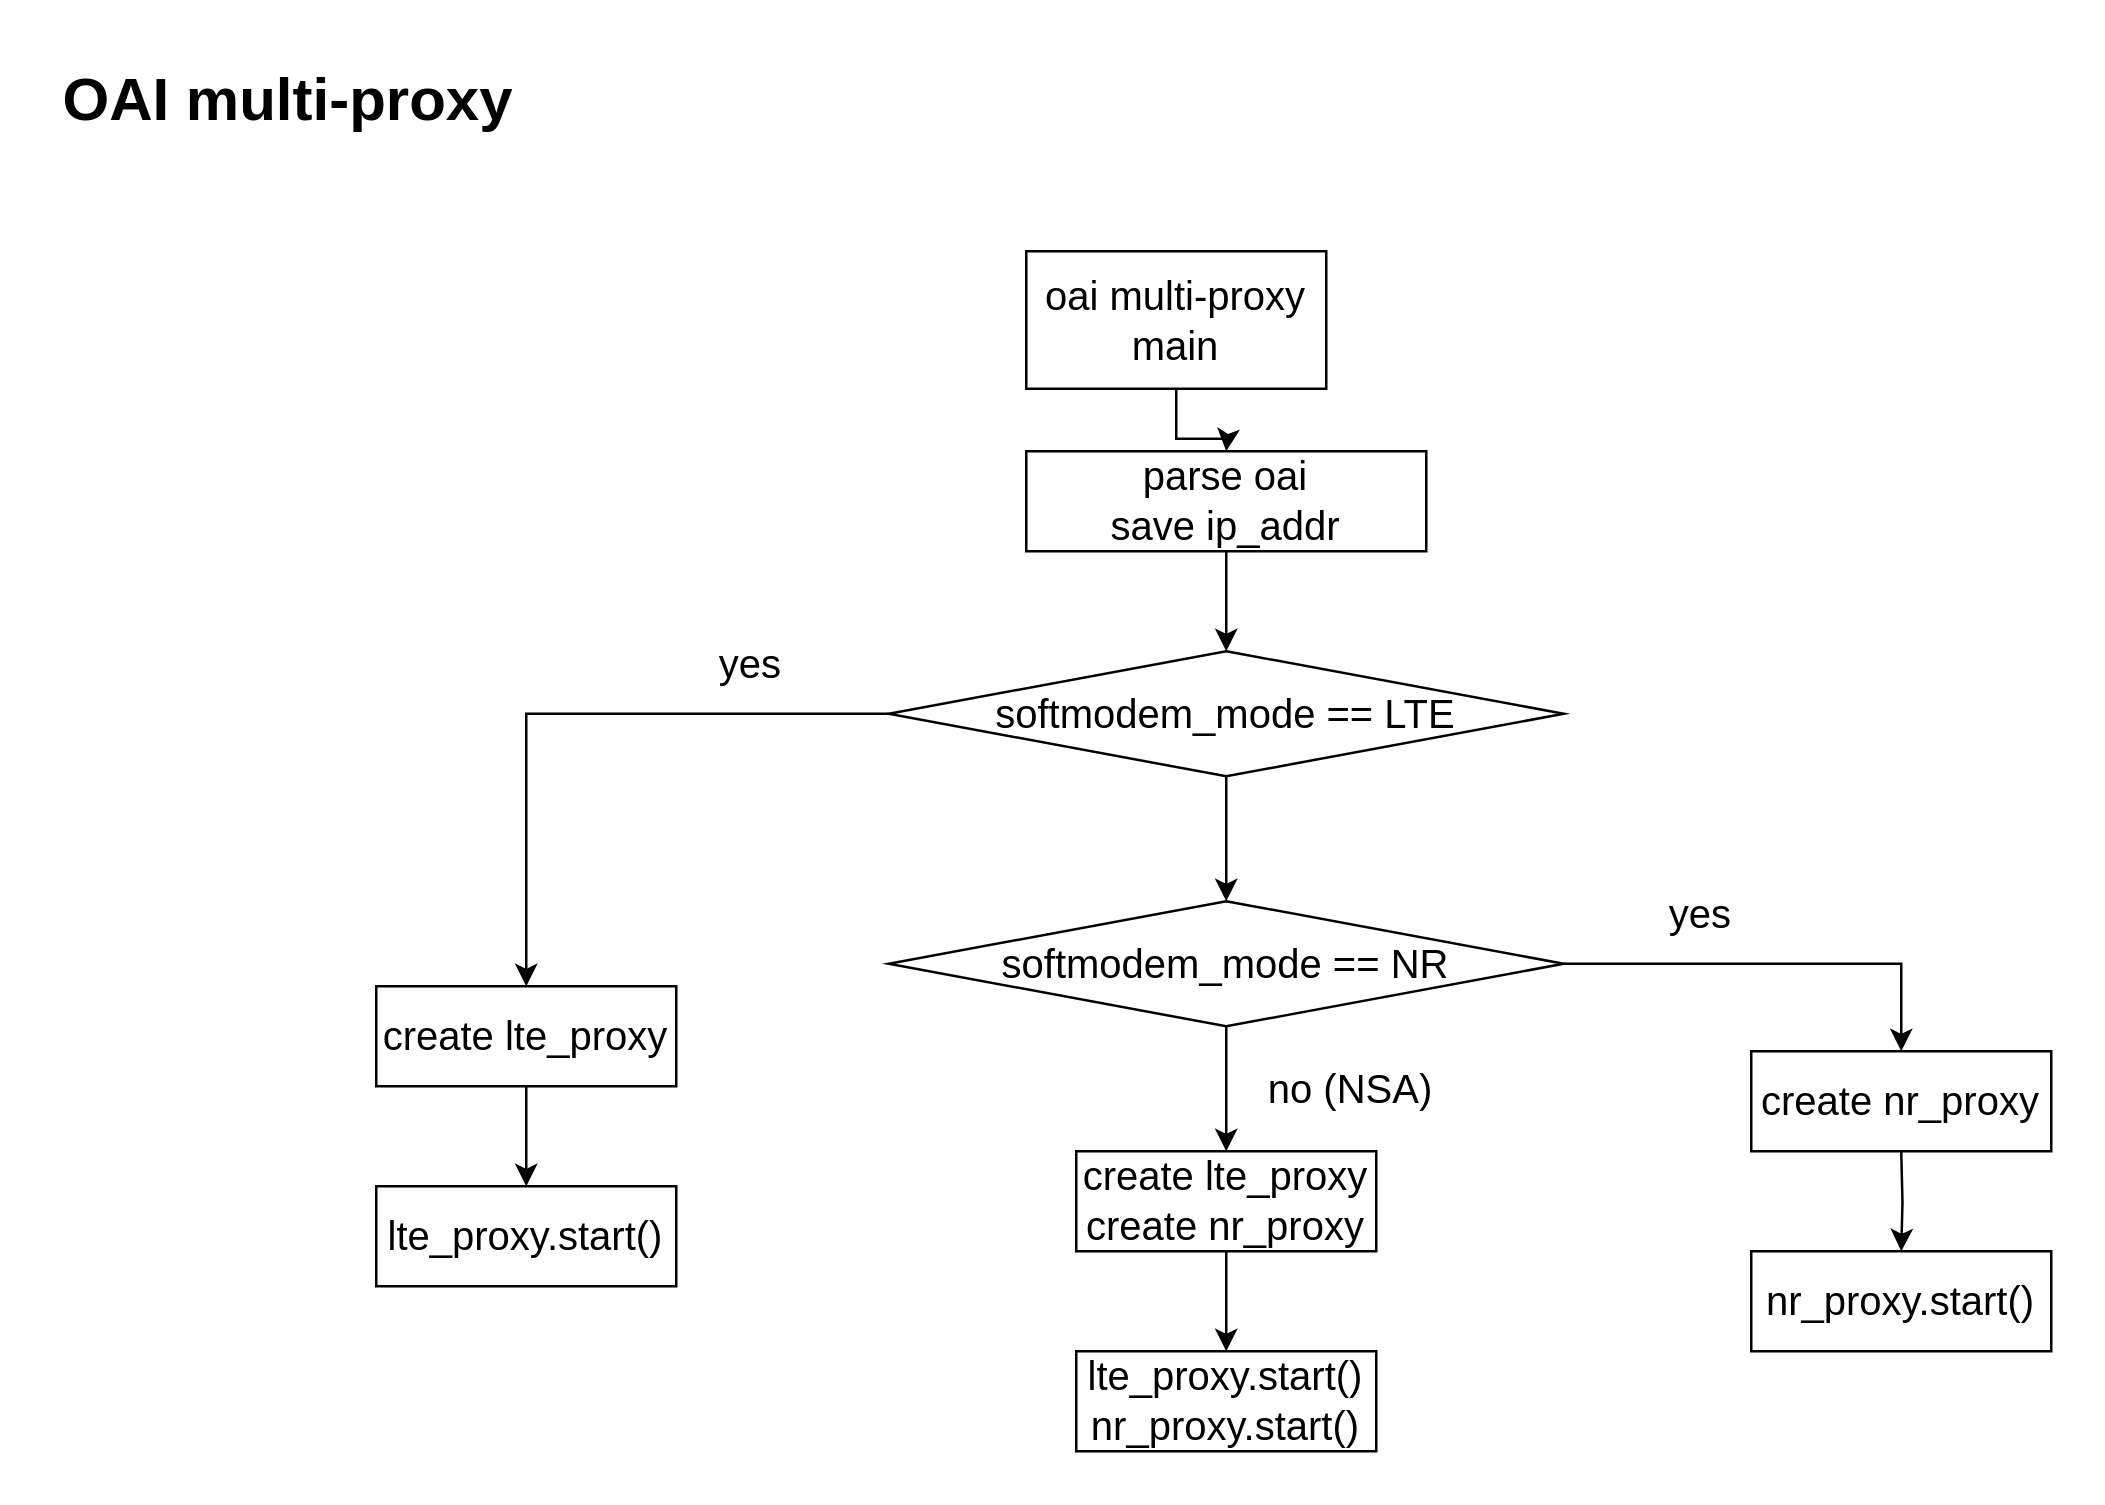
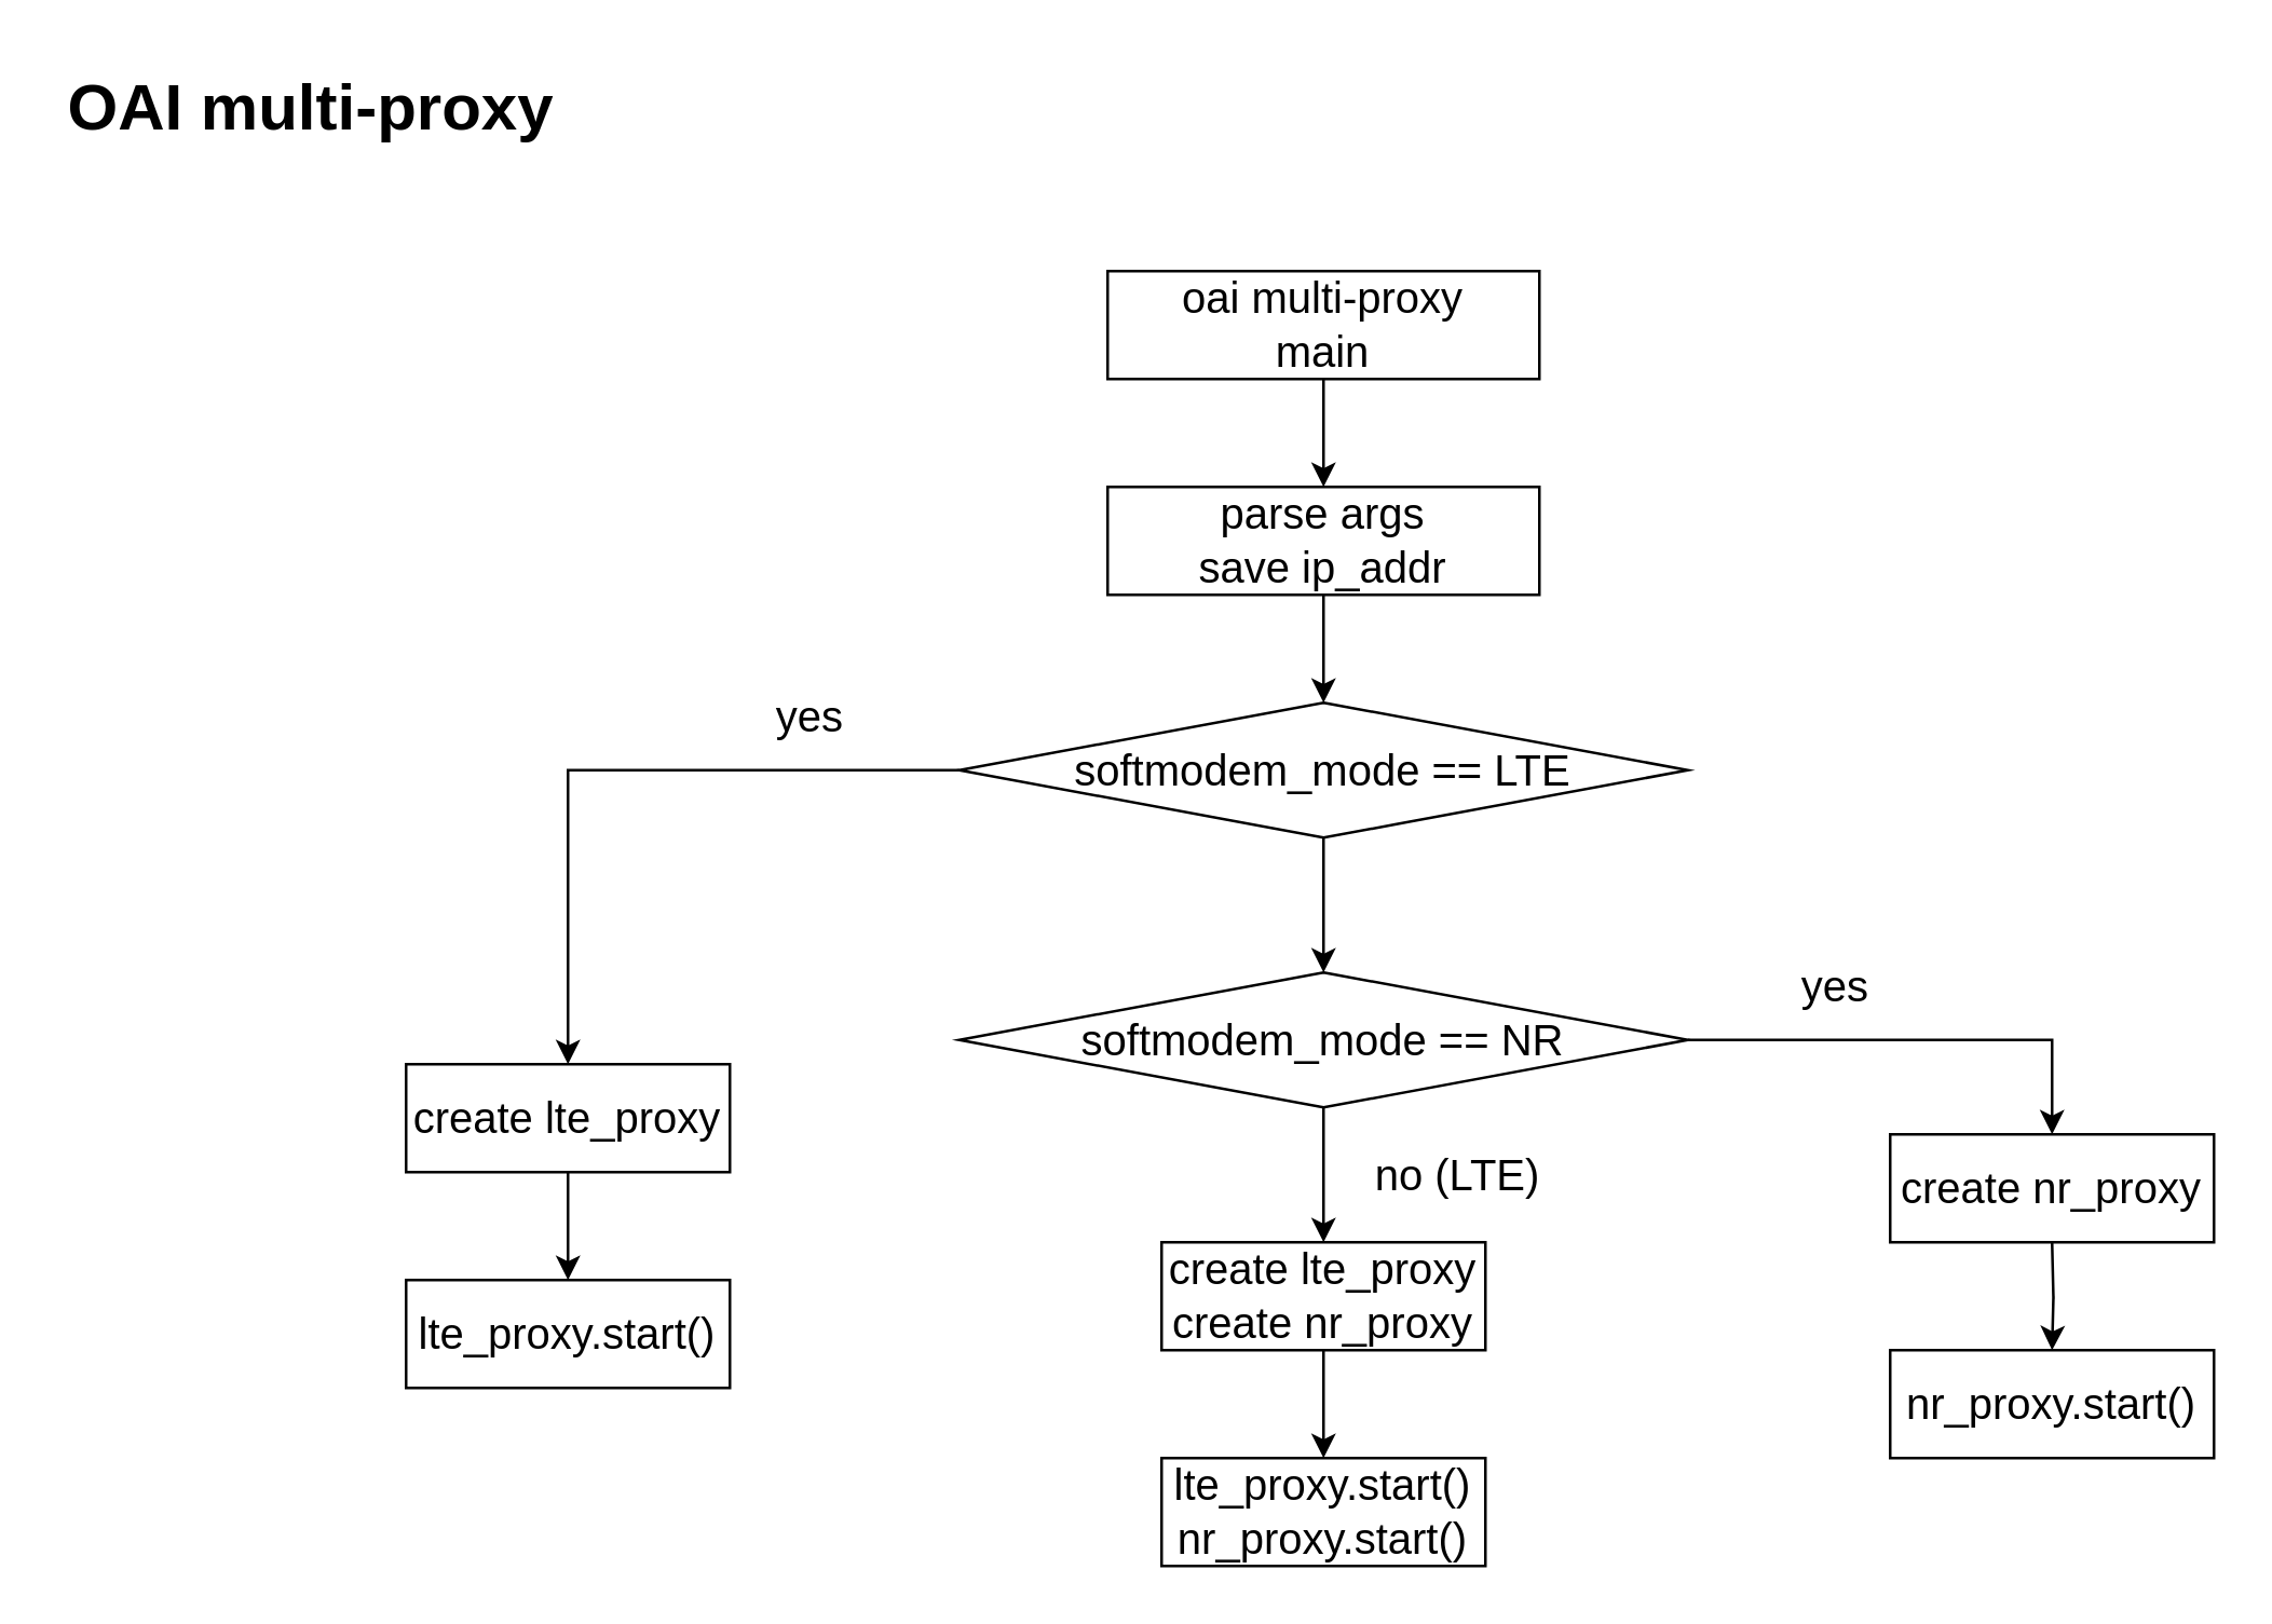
  <mxCell id="0" />
  <mxCell id="1" parent="0" />
  <mxCell id="2" value="&lt;h1&gt;OAI multi-proxy&lt;/h1&gt;&lt;p&gt;&lt;br&gt;&lt;/p&gt;" style="text;html=1;strokeColor=none;fillColor=none;spacing=5;spacingTop=-20;whiteSpace=wrap;overflow=hidden;rounded=0;" parent="1" vertex="1"><mxGeometry x="20" y="20" width="190" height="50" as="geometry" /></mxCell>
  <mxCell id="3" value="" style="edgeStyle=orthogonalEdgeStyle;rounded=0;orthogonalLoop=1;jettySize=auto;html=1;fontSize=16;" parent="1" source="4" edge="1"><mxGeometry relative="1" as="geometry"><mxPoint x="490" y="180" as="targetPoint" /></mxGeometry></mxCell>
- <mxCell id="4" value="&lt;font style=&quot;font-size: 16px;&quot;&gt;oai multi-proxy&lt;br&gt;main&lt;br&gt;&lt;/font&gt;" style="rounded=0;whiteSpace=wrap;html=1;" parent="1" vertex="1"><mxGeometry x="410" y="100" width="120" height="55" as="geometry" /></mxCell>
+ <mxCell id="4" value="&lt;font style=&quot;font-size: 16px;&quot;&gt;oai multi-proxy&lt;br&gt;main&lt;br&gt;&lt;/font&gt;" style="rounded=0;whiteSpace=wrap;html=1;" parent="1" vertex="1"><mxGeometry x="410" y="100" width="160" height="40" as="geometry" /></mxCell>
  <mxCell id="5" style="edgeStyle=orthogonalEdgeStyle;rounded=0;orthogonalLoop=1;jettySize=auto;html=1;entryX=0.5;entryY=0;entryDx=0;entryDy=0;fontSize=16;" parent="1" source="6" target="9" edge="1"><mxGeometry relative="1" as="geometry" /></mxCell>
- <mxCell id="6" value="&lt;font style=&quot;font-size: 16px;&quot;&gt;parse oai&lt;br&gt;save ip_addr&lt;br&gt;&lt;/font&gt;" style="rounded=0;whiteSpace=wrap;html=1;" parent="1" vertex="1"><mxGeometry x="410" y="180" width="160" height="40" as="geometry" /></mxCell>
+ <mxCell id="6" value="&lt;font style=&quot;font-size: 16px;&quot;&gt;parse args&lt;br&gt;save ip_addr&lt;br&gt;&lt;/font&gt;" style="rounded=0;whiteSpace=wrap;html=1;" parent="1" vertex="1"><mxGeometry x="410" y="180" width="160" height="40" as="geometry" /></mxCell>
  <mxCell id="7" style="edgeStyle=orthogonalEdgeStyle;rounded=0;orthogonalLoop=1;jettySize=auto;html=1;entryX=0.5;entryY=0;entryDx=0;entryDy=0;fontSize=16;" parent="1" source="9" target="12" edge="1"><mxGeometry relative="1" as="geometry" /></mxCell>
  <mxCell id="8" style="edgeStyle=orthogonalEdgeStyle;rounded=0;orthogonalLoop=1;jettySize=auto;html=1;entryX=0.5;entryY=0;entryDx=0;entryDy=0;fontSize=16;" parent="1" source="9" target="14" edge="1"><mxGeometry relative="1" as="geometry" /></mxCell>
  <mxCell id="9" value="softmodem_mode == LTE" style="rhombus;whiteSpace=wrap;html=1;fontSize=16;" parent="1" vertex="1"><mxGeometry x="355" y="260" width="270" height="50" as="geometry" /></mxCell>
  <mxCell id="10" style="edgeStyle=orthogonalEdgeStyle;rounded=0;orthogonalLoop=1;jettySize=auto;html=1;fontSize=16;" parent="1" source="12" target="18" edge="1"><mxGeometry relative="1" as="geometry"><mxPoint x="830" y="420" as="targetPoint" /></mxGeometry></mxCell>
  <mxCell id="11" style="edgeStyle=orthogonalEdgeStyle;rounded=0;orthogonalLoop=1;jettySize=auto;html=1;entryX=0.5;entryY=0;entryDx=0;entryDy=0;fontSize=16;" parent="1" source="12" target="22" edge="1"><mxGeometry relative="1" as="geometry" /></mxCell>
  <mxCell id="12" value="softmodem_mode == NR" style="rhombus;whiteSpace=wrap;html=1;fontSize=16;" parent="1" vertex="1"><mxGeometry x="355" y="360" width="270" height="50" as="geometry" /></mxCell>
  <mxCell id="13" style="edgeStyle=orthogonalEdgeStyle;rounded=0;orthogonalLoop=1;jettySize=auto;html=1;entryX=0.5;entryY=0;entryDx=0;entryDy=0;fontSize=16;" parent="1" source="14" target="15" edge="1"><mxGeometry relative="1" as="geometry" /></mxCell>
  <mxCell id="14" value="create lte_proxy" style="rounded=0;whiteSpace=wrap;html=1;fontSize=16;" parent="1" vertex="1"><mxGeometry x="150" y="394" width="120" height="40" as="geometry" /></mxCell>
  <mxCell id="15" value="lte_proxy.start()" style="rounded=0;whiteSpace=wrap;html=1;fontSize=16;" parent="1" vertex="1"><mxGeometry x="150" y="474" width="120" height="40" as="geometry" /></mxCell>
  <mxCell id="16" value="yes" style="text;html=1;strokeColor=none;fillColor=none;align=center;verticalAlign=middle;whiteSpace=wrap;rounded=0;fontSize=16;" parent="1" vertex="1"><mxGeometry x="270" y="250" width="60" height="30" as="geometry" /></mxCell>
  <mxCell id="17" style="edgeStyle=orthogonalEdgeStyle;rounded=0;orthogonalLoop=1;jettySize=auto;html=1;entryX=0.5;entryY=0;entryDx=0;entryDy=0;fontSize=16;" parent="1" edge="1"><mxGeometry relative="1" as="geometry"><mxPoint x="760" y="460" as="sourcePoint" /><mxPoint x="760" y="500" as="targetPoint" /></mxGeometry></mxCell>
  <mxCell id="18" value="create nr_proxy" style="rounded=0;whiteSpace=wrap;html=1;fontSize=16;" parent="1" vertex="1"><mxGeometry x="700" y="420" width="120" height="40" as="geometry" /></mxCell>
  <mxCell id="19" value="nr_proxy.start()" style="rounded=0;whiteSpace=wrap;html=1;fontSize=16;" parent="1" vertex="1"><mxGeometry x="700" y="500" width="120" height="40" as="geometry" /></mxCell>
  <mxCell id="20" value="yes" style="text;html=1;strokeColor=none;fillColor=none;align=center;verticalAlign=middle;whiteSpace=wrap;rounded=0;fontSize=16;" parent="1" vertex="1"><mxGeometry x="650" y="350" width="60" height="30" as="geometry" /></mxCell>
  <mxCell id="21" style="edgeStyle=orthogonalEdgeStyle;rounded=0;orthogonalLoop=1;jettySize=auto;html=1;entryX=0.5;entryY=0;entryDx=0;entryDy=0;fontSize=16;" parent="1" source="22" target="23" edge="1"><mxGeometry relative="1" as="geometry" /></mxCell>
  <mxCell id="22" value="create lte_proxy&lt;br&gt;create nr_proxy" style="rounded=0;whiteSpace=wrap;html=1;fontSize=16;" parent="1" vertex="1"><mxGeometry x="430" y="460" width="120" height="40" as="geometry" /></mxCell>
  <mxCell id="23" value="lte_proxy.start()&lt;br&gt;nr_proxy.start()" style="rounded=0;whiteSpace=wrap;html=1;fontSize=16;" parent="1" vertex="1"><mxGeometry x="430" y="540" width="120" height="40" as="geometry" /></mxCell>
- <mxCell id="24" value="no (NSA)" style="text;html=1;strokeColor=none;fillColor=none;align=center;verticalAlign=middle;whiteSpace=wrap;rounded=0;fontSize=16;" parent="1" vertex="1"><mxGeometry x="490" y="420" width="100" height="30" as="geometry" /></mxCell>
+ <mxCell id="24" value="no (LTE)" style="text;html=1;strokeColor=none;fillColor=none;align=center;verticalAlign=middle;whiteSpace=wrap;rounded=0;fontSize=16;" parent="1" vertex="1"><mxGeometry x="490" y="420" width="100" height="30" as="geometry" /></mxCell>
